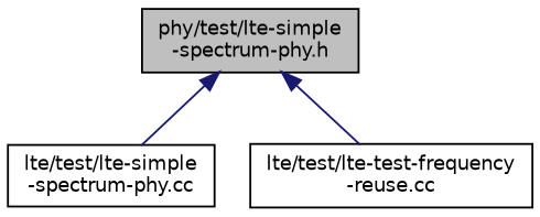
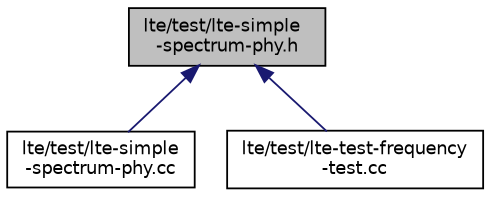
  digraph {
    node [color=black fillcolor=white fontname=Helvetica fontsize=10 shape=record style=filled]
    edge [color=midnightblue dir=back fontname=Helvetica fontsize=10 labelfontname=Helvetica labelfontsize=10 style=solid]
-   n1 [fillcolor=grey75 fontcolor=black height=0.2 label="phy/test/lte-simple\l-spectrum-phy.h" width=0.4]
+   n1 [fillcolor=grey75 fontcolor=black height=0.2 label="lte/test/lte-simple\l-spectrum-phy.h" width=0.4]
    n2 [height=0.2 label="lte/test/lte-simple\l-spectrum-phy.cc" width=0.4]
-   n3 [height=0.2 label="lte/test/lte-test-frequency\l-reuse.cc" width=0.4]
+   n3 [height=0.2 label="lte/test/lte-test-frequency\l-test.cc" width=0.4]
    n1 -> n2
    n1 -> n3
  }
